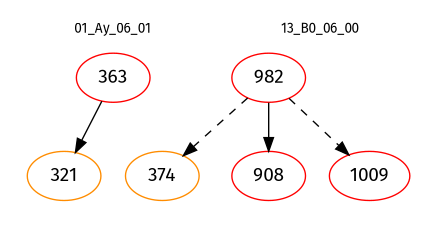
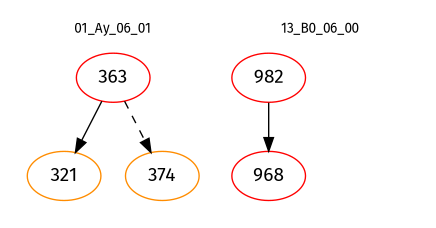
  digraph {
    fontname="Fira Sans"
    node [color=red fontname="Fira Sans"]
    edge [color=black fontname="Fira Sans" style=solid]
    n1 [label=363]
    n2 [color=darkorange label=321]
    n3 [color=darkorange label=374]
    n4 [label=982]
-   n5 [label=908]
-   n6 [label=1009]
+   n5 [label=968]
    subgraph cluster_1 {
      color=white
      fontsize=10
      label="01_Ay_06_01"
      n1
      n2
      n3
    }
    subgraph cluster_2 {
      color=white
      fontsize=10
      label="13_B0_06_00"
      n4
      n5
-     n6
    }
    n1 -> n2
-   n4 -> n3 [style=dashed]
+   n1 -> n3 [style=dashed]
    n4 -> n5
-   n4 -> n6 [style=dashed]
  }
